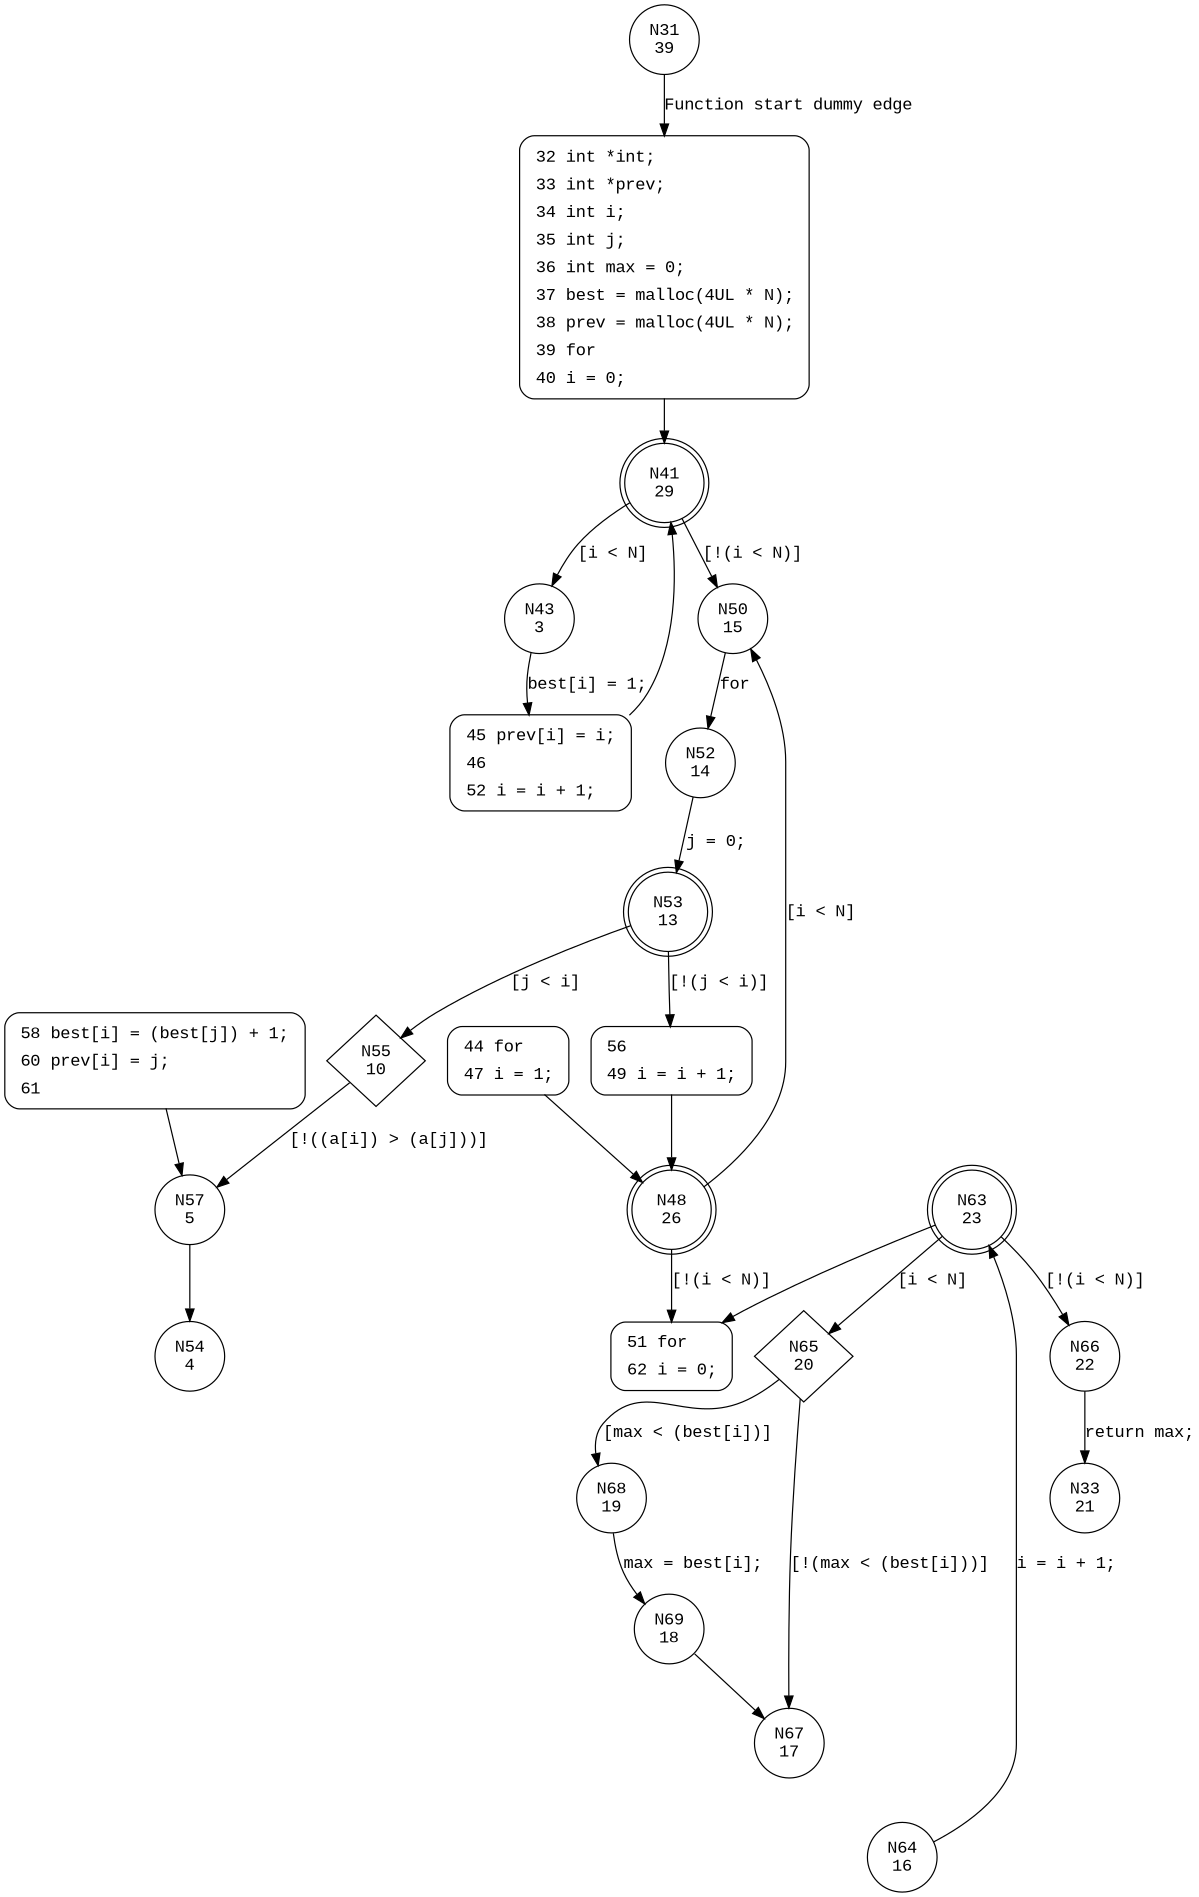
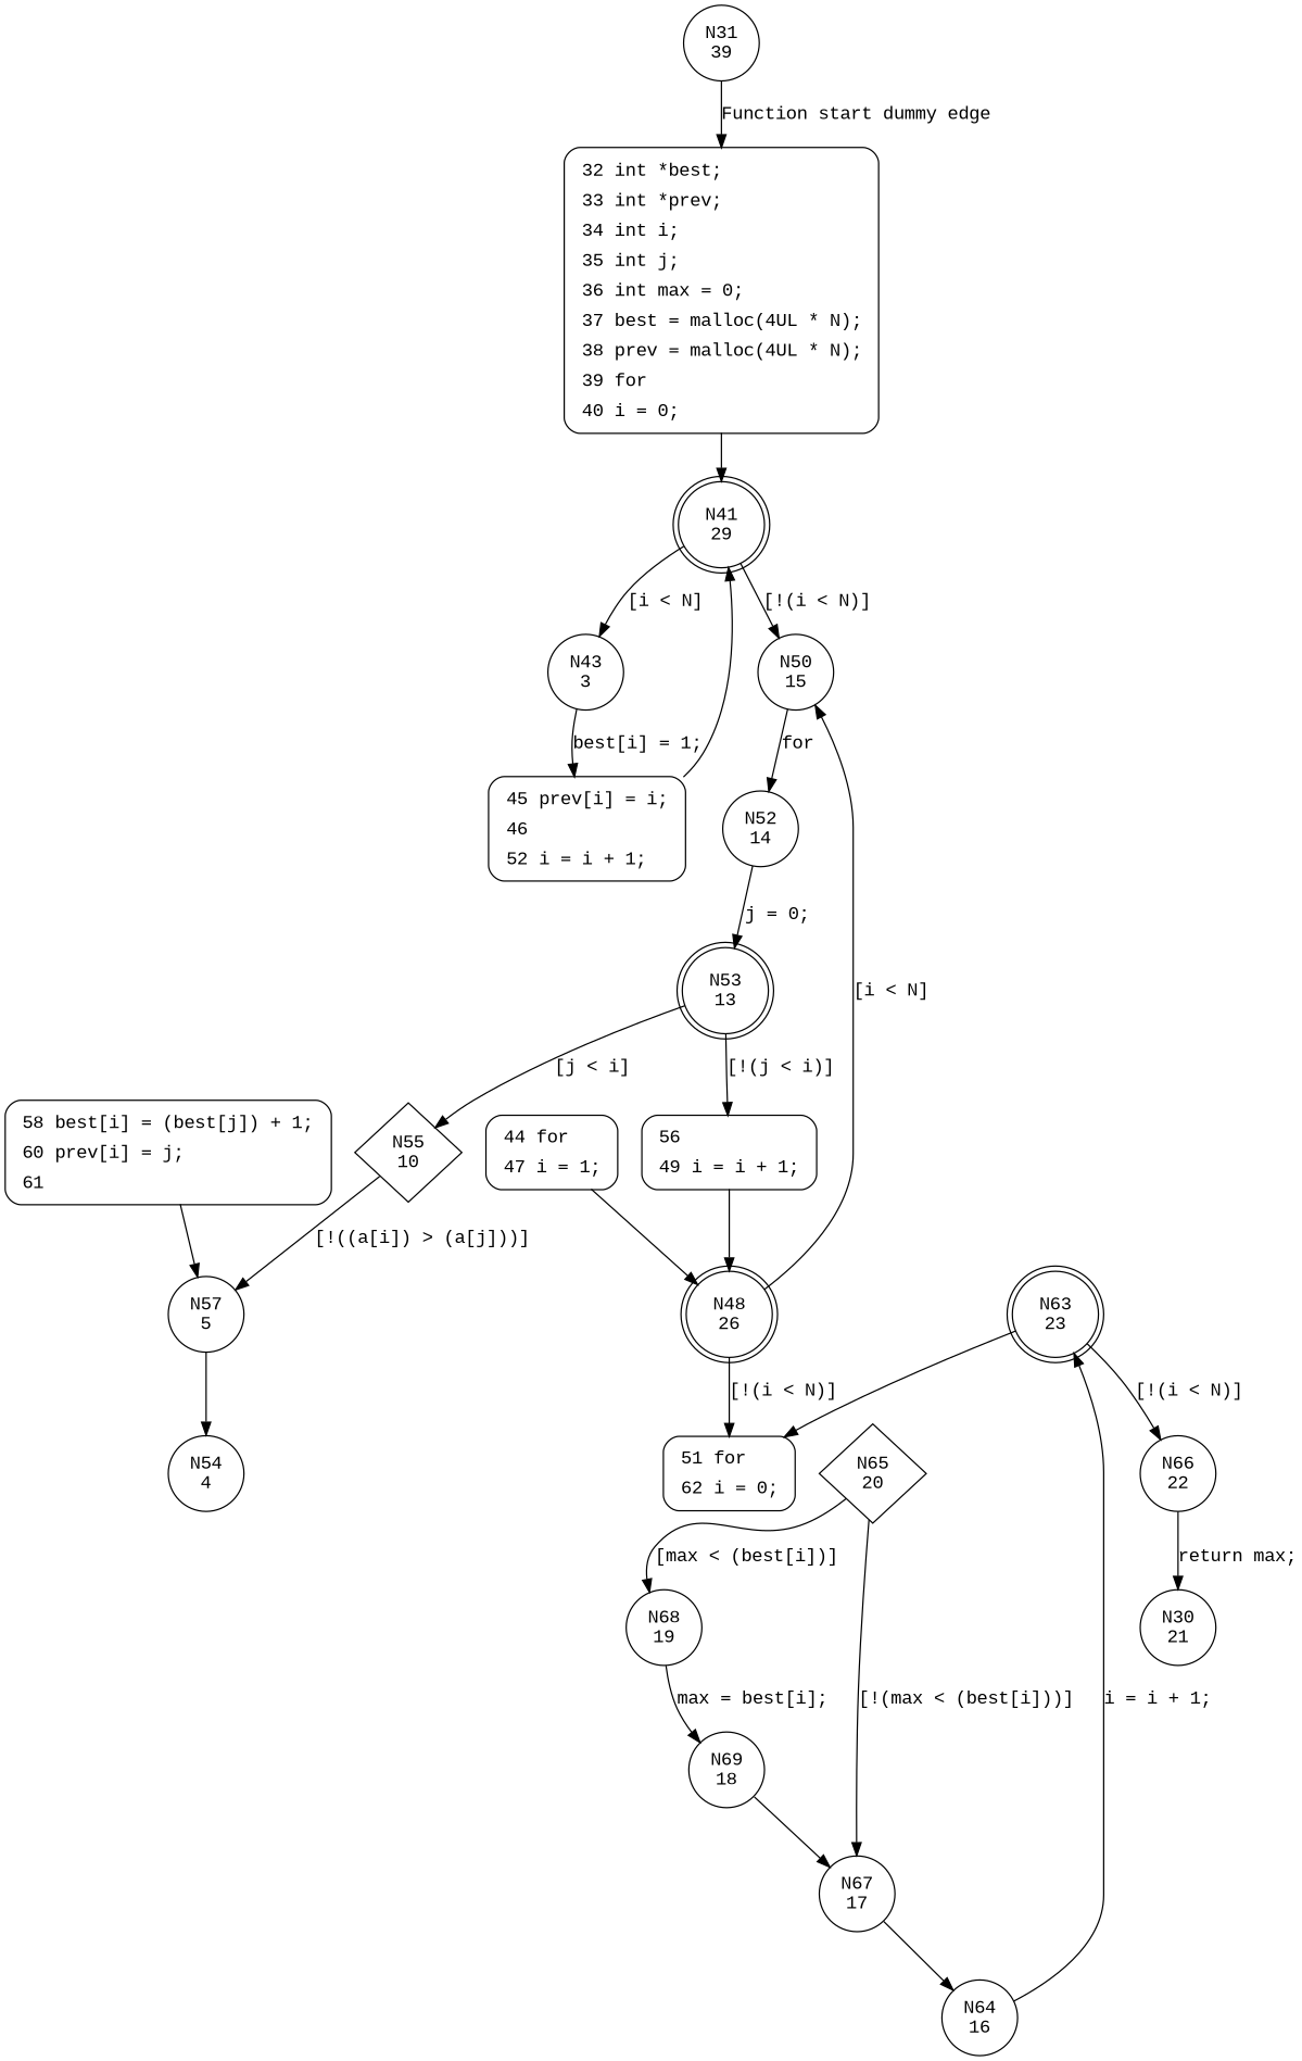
  digraph {
    fontname="Liberation Mono"
    node [fontname="Liberation Mono" shape=circle]
    edge [fontname="Liberation Mono"]
    n1 [label="N31\n39"]
-   n2 [fillcolor=white label=<<table border="0" cellborder="0" cellpadding="3" bgcolor="white"><tr><td align="right">32</td><td align="left">int *int;</td></tr><tr><td align="right">33</td><td align="left">int *prev;</td></tr><tr><td align="right">34</td><td align="left">int i;</td></tr><tr><td align="right">35</td><td align="left">int j;</td></tr><tr><td align="right">36</td><td align="left">int max = 0;</td></tr><tr><td align="right">37</td><td align="left">best = malloc(4UL * N);</td></tr><tr><td align="right">38</td><td align="left">prev = malloc(4UL * N);</td></tr><tr><td align="right">39</td><td align="left">for</td></tr><tr><td align="right">40</td><td align="left">i = 0;</td></tr></table>> penwidth=1 shape=Mrecord style="filled,bold"]
+   n2 [fillcolor=white label=<<table border="0" cellborder="0" cellpadding="3" bgcolor="white"><tr><td align="right">32</td><td align="left">int *best;</td></tr><tr><td align="right">33</td><td align="left">int *prev;</td></tr><tr><td align="right">34</td><td align="left">int i;</td></tr><tr><td align="right">35</td><td align="left">int j;</td></tr><tr><td align="right">36</td><td align="left">int max = 0;</td></tr><tr><td align="right">37</td><td align="left">best = malloc(4UL * N);</td></tr><tr><td align="right">38</td><td align="left">prev = malloc(4UL * N);</td></tr><tr><td align="right">39</td><td align="left">for</td></tr><tr><td align="right">40</td><td align="left">i = 0;</td></tr></table>> penwidth=1 shape=Mrecord style="filled,bold"]
    n3 [label="N41\n29" shape=doublecircle]
    n4 [label="N43\n3"]
    n5 [label="N50\n15"]
    n6 [fillcolor=white label=<<table border="0" cellborder="0" cellpadding="3" bgcolor="white"><tr><td align="right">45</td><td align="left">prev[i] = i;</td></tr><tr><td align="right">46</td><td align="left"></td></tr><tr><td align="right">52</td><td align="left">i = i + 1;</td></tr></table>> penwidth=1 shape=Mrecord style="filled,bold"]
    n7 [fillcolor=white label=<<table border="0" cellborder="0" cellpadding="3" bgcolor="white"><tr><td align="right">44</td><td align="left">for</td></tr><tr><td align="right">47</td><td align="left">i = 1;</td></tr></table>> penwidth=1 shape=Mrecord style="filled,bold"]
    n8 [label="N48\n26" shape=doublecircle]
    n9 [fillcolor=white label=<<table border="0" cellborder="0" cellpadding="3" bgcolor="white"><tr><td align="right">51</td><td align="left">for</td></tr><tr><td align="right">62</td><td align="left">i = 0;</td></tr></table>> penwidth=1 shape=Mrecord style="filled,bold"]
    n10 [label="N52\n14"]
    n11 [label="N53\n13" shape=doublecircle]
    n12 [label="N63\n23" shape=doublecircle]
    n13 [label="N65\n20" shape=diamond]
    n14 [label="N66\n22"]
    n15 [label="N68\n19"]
    n16 [label="N67\n17"]
-   n17 [label="N33\n21"]
+   n17 [label="N30\n21"]
    n18 [label="N69\n18"]
    n19 [label="N64\n16"]
    n20 [label="N55\n10" shape=diamond]
    n21 [fillcolor=white label=<<table border="0" cellborder="0" cellpadding="3" bgcolor="white"><tr><td align="right">56</td><td align="left"></td></tr><tr><td align="right">49</td><td align="left">i = i + 1;</td></tr></table>> penwidth=1 shape=Mrecord style="filled,bold"]
    n22 [label="N57\n5"]
    n23 [label="N54\n4"]
    n24 [fillcolor=white label=<<table border="0" cellborder="0" cellpadding="3" bgcolor="white"><tr><td align="right">58</td><td align="left">best[i] = (best[j]) + 1;</td></tr><tr><td align="right">60</td><td align="left">prev[i] = j;</td></tr><tr><td align="right">61</td><td align="left"></td></tr></table>> penwidth=1 shape=Mrecord style="filled,bold"]
    n1 -> n2 [label="Function start dummy edge"]
    n2 -> n3
    n3 -> n4 [label="[i < N]"]
    n3 -> n5 [label="[!(i < N)]"]
    n4 -> n6 [label="best[i] = 1;"]
    n5 -> n10 [label=for]
    n6 -> n3
    n7 -> n8
    n8 -> n5 [label="[i < N]"]
    n8 -> n9 [label="[!(i < N)]"]
    n10 -> n11 [label="j = 0;"]
    n11 -> n20 [label="[j < i]"]
    n11 -> n21 [label="[!(j < i)]"]
    n12 -> n9
-   n12 -> n13 [label="[i < N]"]
    n12 -> n14 [label="[!(i < N)]"]
    n13 -> n15 [label="[max < (best[i])]"]
    n13 -> n16 [label="[!(max < (best[i]))]"]
    n14 -> n17 [label="return max;"]
    n15 -> n18 [label="max = best[i];"]
+   n16 -> n19
    n18 -> n16
    n19 -> n12 [label="i = i + 1;"]
    n20 -> n22 [label="[!((a[i]) > (a[j]))]"]
    n21 -> n8
    n22 -> n23
    n24 -> n22
  }
